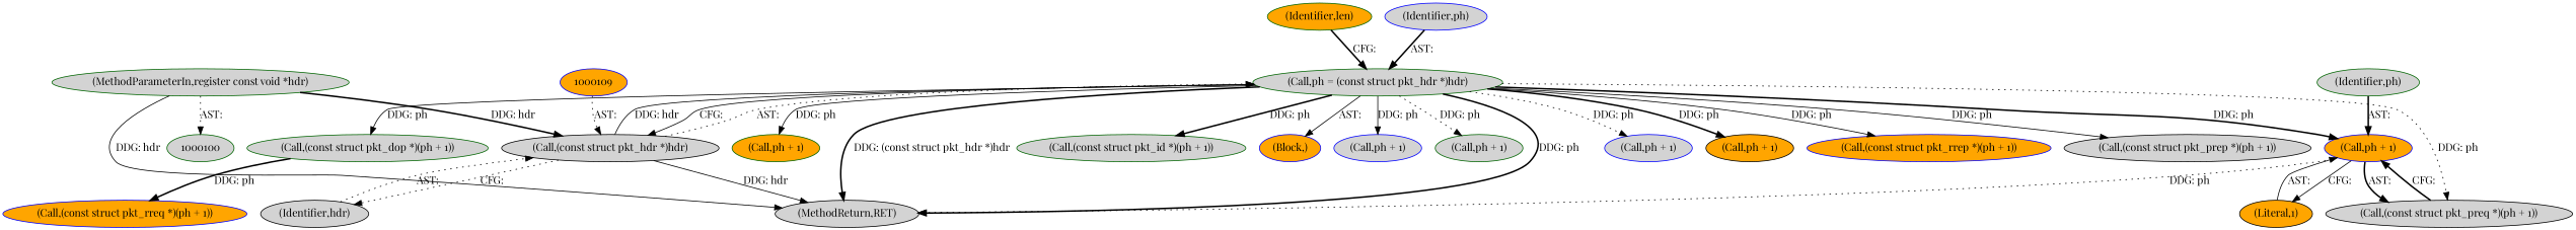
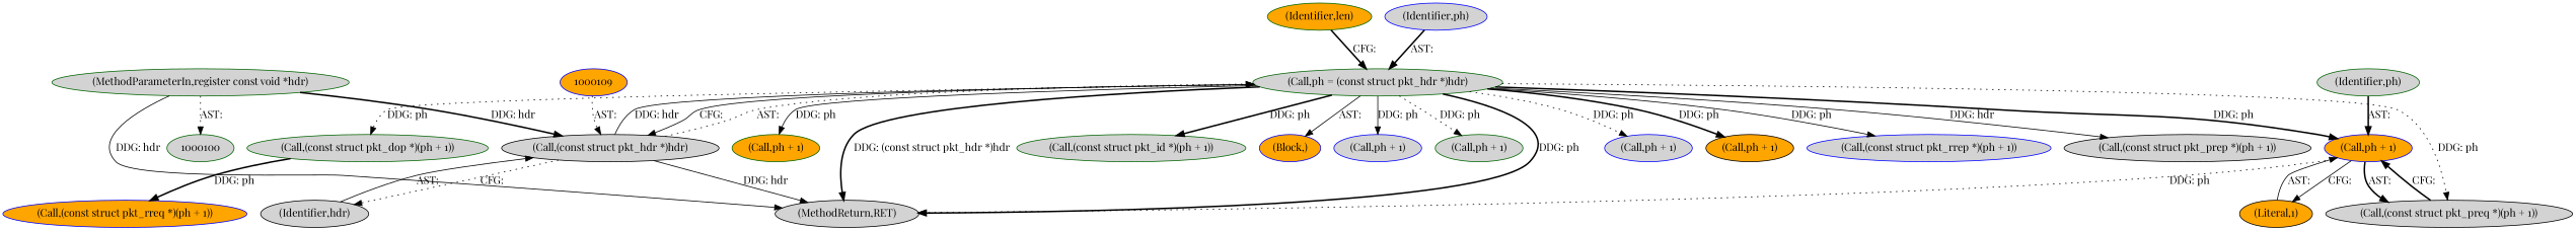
  digraph {
    fontname="Playfair Display"
    node [color=darkgreen fillcolor=lightgrey fontname="Playfair Display" style=filled]
    edge [fontname="Playfair Display" style=bold]
    n1 [color=blue fillcolor=orange label="(Call,ph + 1)"]
    n2 [color=black label="(Call,(const struct pkt_preq *)(ph + 1))"]
    n3 [color=black label="(MethodReturn,RET)"]
    n4 [color=black fillcolor=orange label="(Literal,1)"]
    n5 [label="(Call,ph = (const struct pkt_hdr *)hdr)"]
    n6 [color=black label="(Call,(const struct pkt_hdr *)hdr)"]
    n7 [fillcolor=orange label="(Call,ph + 1)"]
    n8 [label="(Call,(const struct pkt_id *)(ph + 1))"]
    n9 [color=blue fillcolor=orange label="(Block,)"]
    n10 [color=blue label="(Call,ph + 1)"]
    n11 [label="(Call,(const struct pkt_dop *)(ph + 1))"]
    n12 [label="(Call,ph + 1)"]
    n13 [color=blue label="(Call,ph + 1)"]
    n14 [color=black fillcolor=orange label="(Call,ph + 1)"]
-   n15 [color=blue fillcolor=orange label="(Call,(const struct pkt_rrep *)(ph + 1))"]
+   n15 [color=blue label="(Call,(const struct pkt_rrep *)(ph + 1))"]
    n16 [color=black label="(Call,(const struct pkt_prep *)(ph + 1))"]
    n17 [color=black label="(Identifier,hdr)"]
    n18 [color=blue fillcolor=orange label="(Call,(const struct pkt_rreq *)(ph + 1))"]
    n19 [label="(MethodParameterIn,register const void *hdr)"]
    1000100
    n21 [fillcolor=orange label="(Identifier,len)"]
    n22 [label="(Identifier,ph)"]
    n23 [color=blue label="(Identifier,ph)"]
    1000109 [color=blue fillcolor=orange]
    n1 -> n2 [label="AST: "]
    n1 -> n3 [label="DDG: ph" style=dotted]
    n1 -> n4 [label="CFG: " style=solid]
    n2 -> n1 [label="CFG: "]
    n4 -> n1 [label="AST: " style=solid]
    n5 -> n1 [label="DDG: ph"]
    n5 -> n2 [label="DDG: ph" style=dotted]
    n5 -> n3 [label="DDG: (const struct pkt_hdr *)hdr"]
    n5 -> n3 [label="DDG: ph"]
    n5 -> n6 [label="CFG: " style=solid]
    n5 -> n7 [label="DDG: ph" style=solid]
    n5 -> n8 [label="DDG: ph"]
    n5 -> n9 [label="AST: " style=solid]
    n5 -> n10 [label="DDG: ph" style=solid]
-   n5 -> n11 [label="DDG: ph" style=solid]
+   n5 -> n11 [label="DDG: ph" style=dotted]
    n5 -> n12 [label="DDG: ph" style=dotted]
    n5 -> n13 [label="DDG: ph" style=dotted]
    n5 -> n14 [label="DDG: ph"]
    n5 -> n15 [label="DDG: ph" style=solid]
-   n5 -> n16 [label="DDG: ph" style=solid]
+   n5 -> n16 [label="DDG: hdr" style=solid]
    n6 -> n3 [label="DDG: hdr" style=solid]
    n6 -> n5 [label="AST: " style=dotted]
    n6 -> n5 [label="DDG: hdr" style=solid]
    n6 -> n17 [label="CFG: " style=dotted]
    n11 -> n18 [label="DDG: ph"]
-   n17 -> n6 [label="AST: " style=dotted]
+   n17 -> n6 [label="AST: " style=solid]
    n19 -> n3 [label="DDG: hdr" style=solid]
    n19 -> n6 [label="DDG: hdr"]
    n19 -> 1000100 [label="AST: " style=dotted]
    n21 -> n5 [label="CFG: "]
    n22 -> n1 [label="AST: "]
    n23 -> n5 [label="AST: "]
    1000109 -> n6 [label="AST: " style=dotted]
  }
